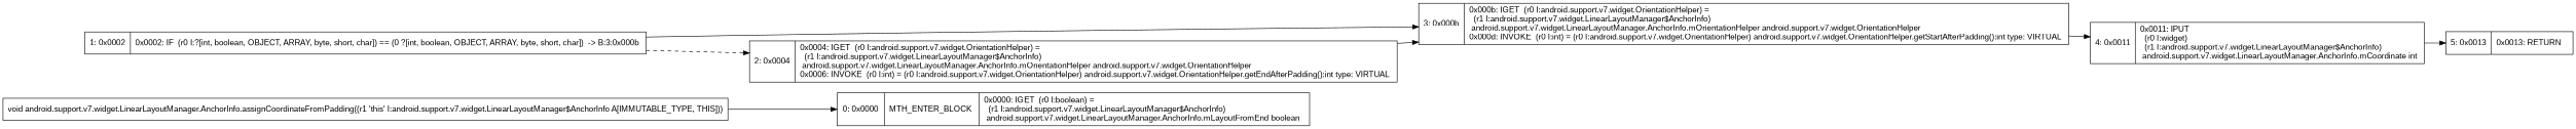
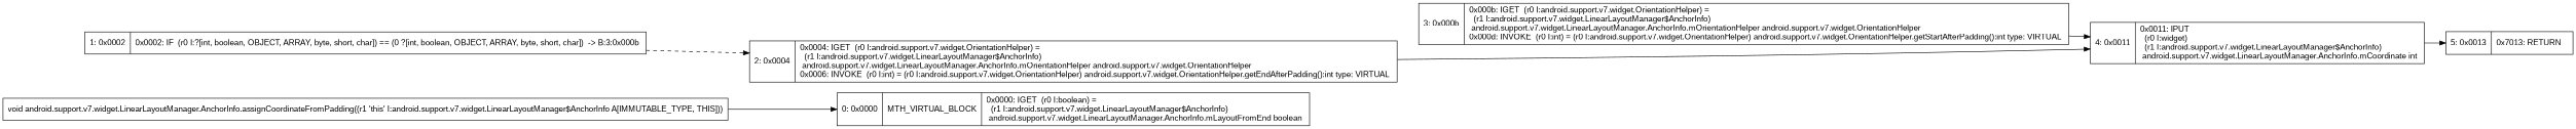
  digraph {
    fontname="Liberation Sans"
    rankdir=LR
    node [fontname="Liberation Sans" shape=record]
    edge [fontname="Liberation Sans"]
-   n1 [label="{0\:\ 0x0000|MTH_ENTER_BLOCK\l|0x0000: IGET  (r0 I:boolean) = \l  (r1 I:android.support.v7.widget.LinearLayoutManager$AnchorInfo)\l android.support.v7.widget.LinearLayoutManager.AnchorInfo.mLayoutFromEnd boolean \l}"]
+   n1 [label="{0\:\ 0x0000|MTH_VIRTUAL_BLOCK\l|0x0000: IGET  (r0 I:boolean) = \l  (r1 I:android.support.v7.widget.LinearLayoutManager$AnchorInfo)\l android.support.v7.widget.LinearLayoutManager.AnchorInfo.mLayoutFromEnd boolean \l}"]
    n2 [label="{1\:\ 0x0002|0x0002: IF  (r0 I:?[int, boolean, OBJECT, ARRAY, byte, short, char]) == (0 ?[int, boolean, OBJECT, ARRAY, byte, short, char])  \-\> B:3:0x000b \l}"]
    n3 [label="{2\:\ 0x0004|0x0004: IGET  (r0 I:android.support.v7.widget.OrientationHelper) = \l  (r1 I:android.support.v7.widget.LinearLayoutManager$AnchorInfo)\l android.support.v7.widget.LinearLayoutManager.AnchorInfo.mOrientationHelper android.support.v7.widget.OrientationHelper \l0x0006: INVOKE  (r0 I:int) = (r0 I:android.support.v7.widget.OrientationHelper) android.support.v7.widget.OrientationHelper.getEndAfterPadding():int type: VIRTUAL \l}"]
    n4 [label="{3\:\ 0x000b|0x000b: IGET  (r0 I:android.support.v7.widget.OrientationHelper) = \l  (r1 I:android.support.v7.widget.LinearLayoutManager$AnchorInfo)\l android.support.v7.widget.LinearLayoutManager.AnchorInfo.mOrientationHelper android.support.v7.widget.OrientationHelper \l0x000d: INVOKE  (r0 I:int) = (r0 I:android.support.v7.widget.OrientationHelper) android.support.v7.widget.OrientationHelper.getStartAfterPadding():int type: VIRTUAL \l}"]
    n5 [label="{4\:\ 0x0011|0x0011: IPUT  \l  (r0 I:widget)\l  (r1 I:android.support.v7.widget.LinearLayoutManager$AnchorInfo)\l android.support.v7.widget.LinearLayoutManager.AnchorInfo.mCoordinate int \l}"]
-   n6 [label="{5\:\ 0x0013|0x0013: RETURN   \l}"]
+   n6 [label="{5\:\ 0x0013|0x7013: RETURN   \l}"]
    n7 [label="{void android.support.v7.widget.LinearLayoutManager.AnchorInfo.assignCoordinateFromPadding((r1 'this' I:android.support.v7.widget.LinearLayoutManager$AnchorInfo A[IMMUTABLE_TYPE, THIS])) }"]
    n2 -> n3 [style=dashed]
-   n2 -> n4
-   n3 -> n4
+   n3 -> n5
    n4 -> n5
    n5 -> n6
    n7 -> n1
  }
